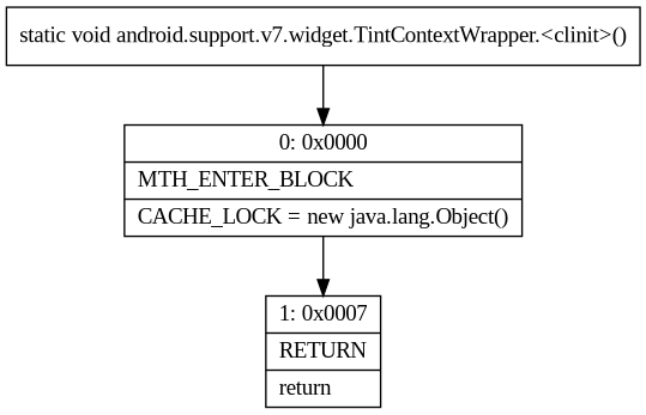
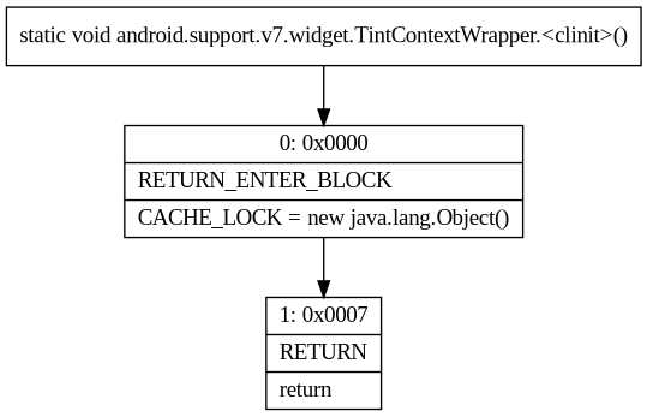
  digraph {
    fontname="Liberation Serif"
    node [shape=record fontname="Liberation Serif"]
    edge [fontname="Liberation Serif"]
-   n1 [label="{0\:\ 0x0000|MTH_ENTER_BLOCK\l|CACHE_LOCK = new java.lang.Object()\l}"]
+   n1 [label="{0\:\ 0x0000|RETURN_ENTER_BLOCK\l|CACHE_LOCK = new java.lang.Object()\l}"]
    n2 [label="{1\:\ 0x0007|RETURN\l|return\l}"]
    n3 [label="{static void android.support.v7.widget.TintContextWrapper.\<clinit\>() }"]
    n1 -> n2
    n3 -> n1
  }
